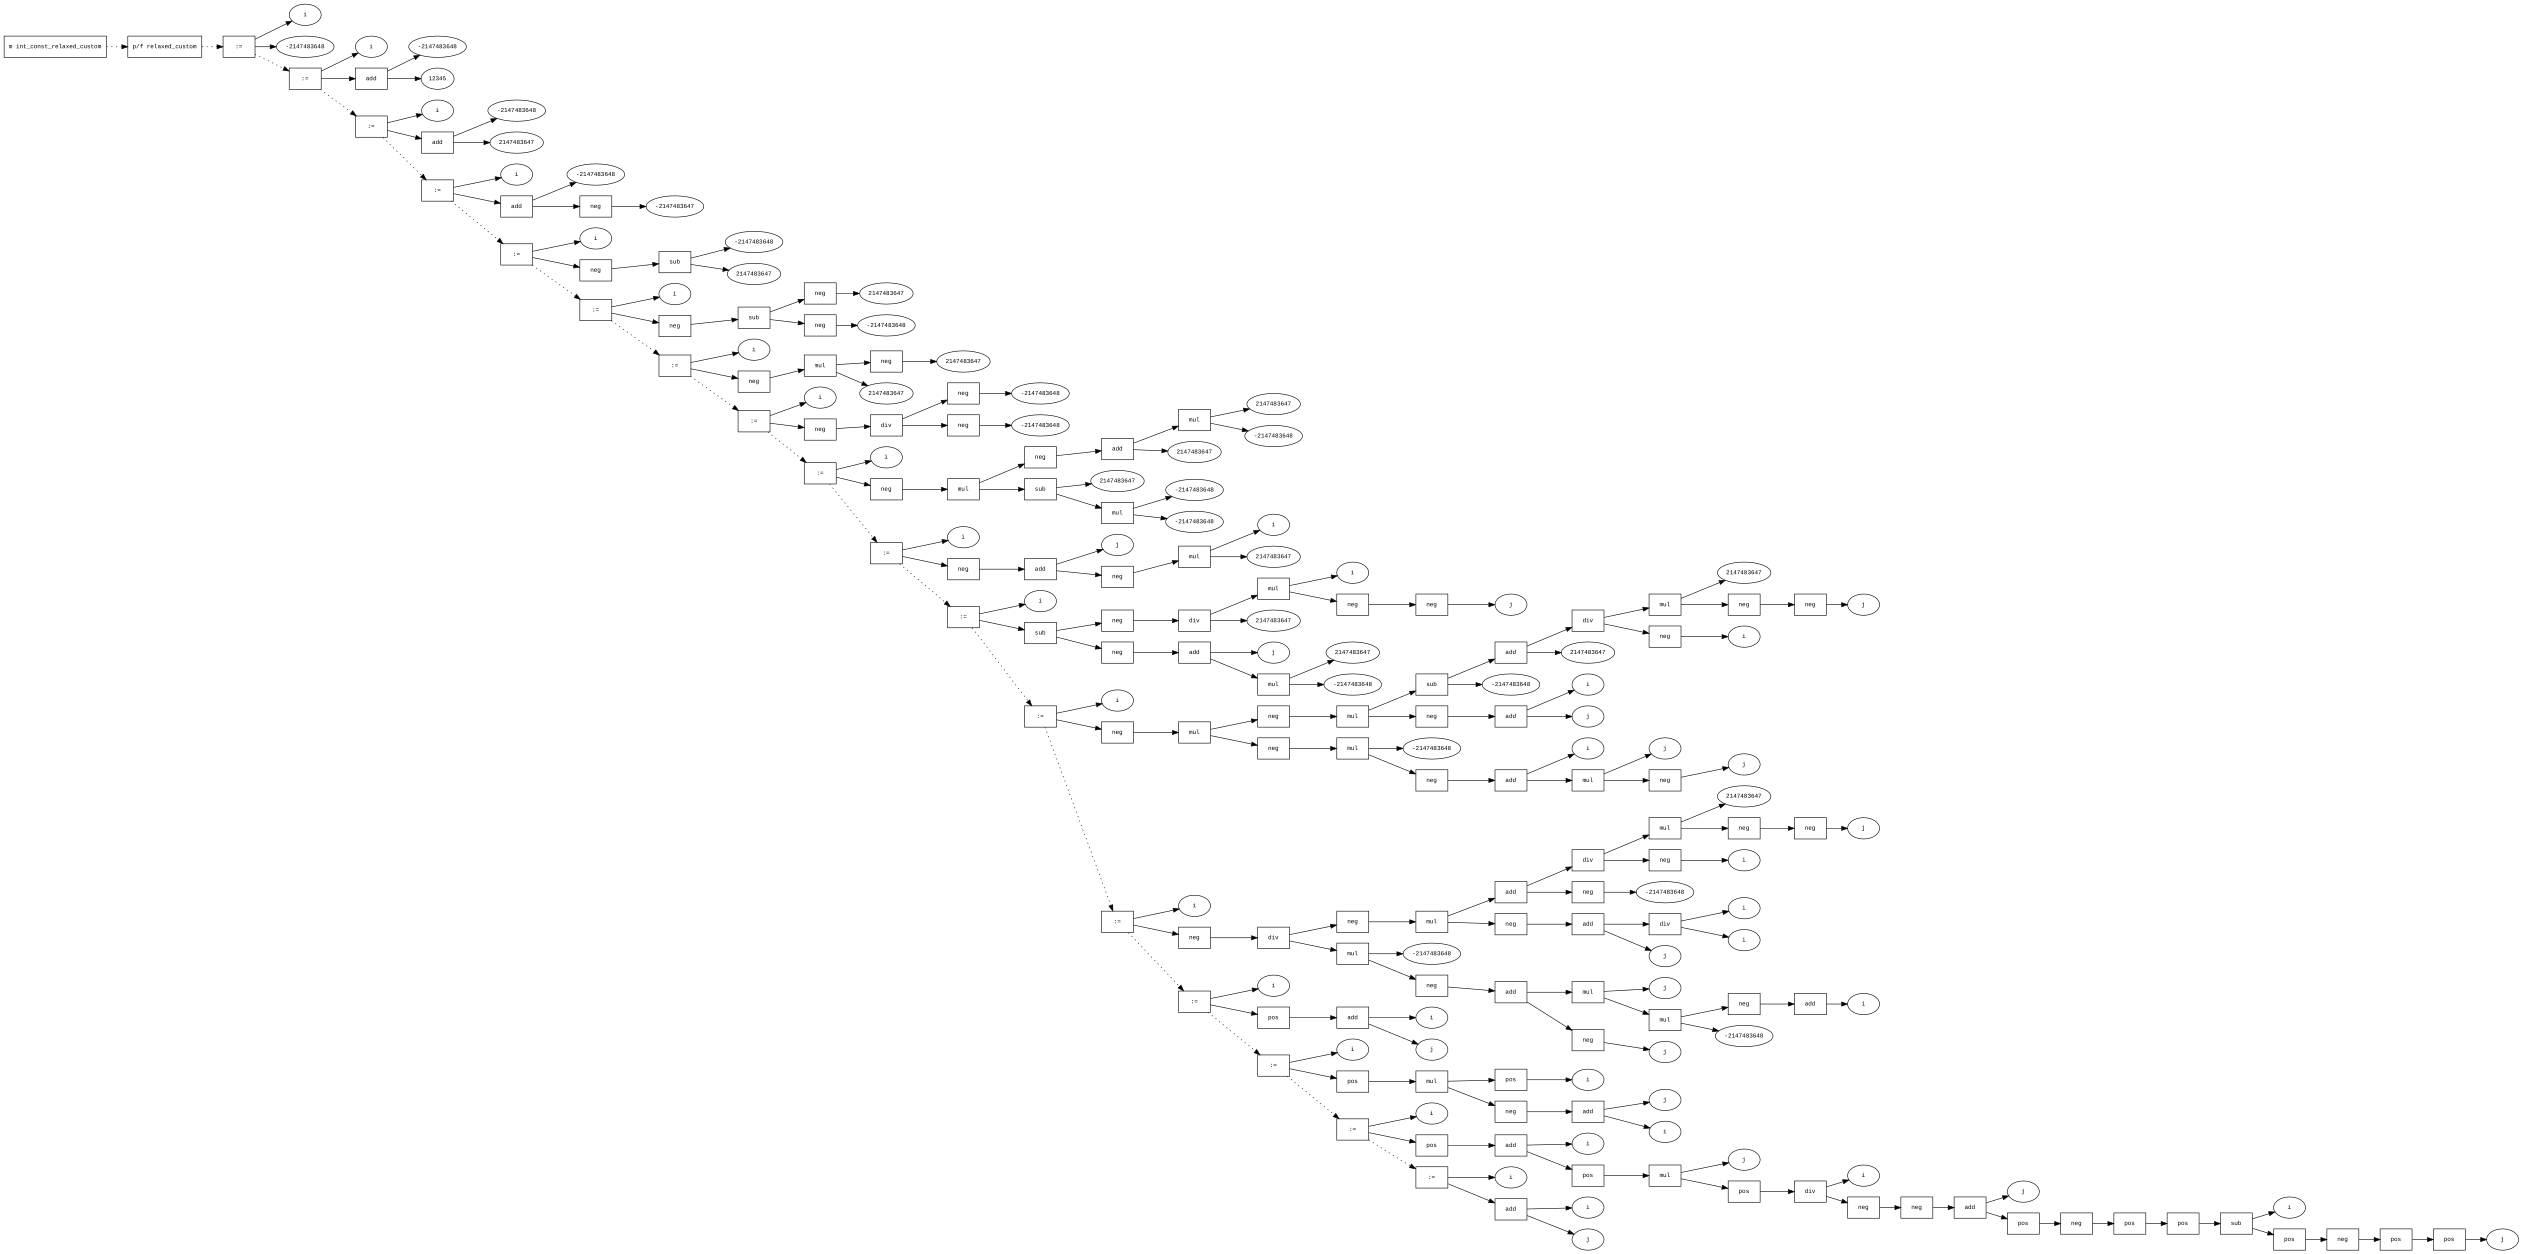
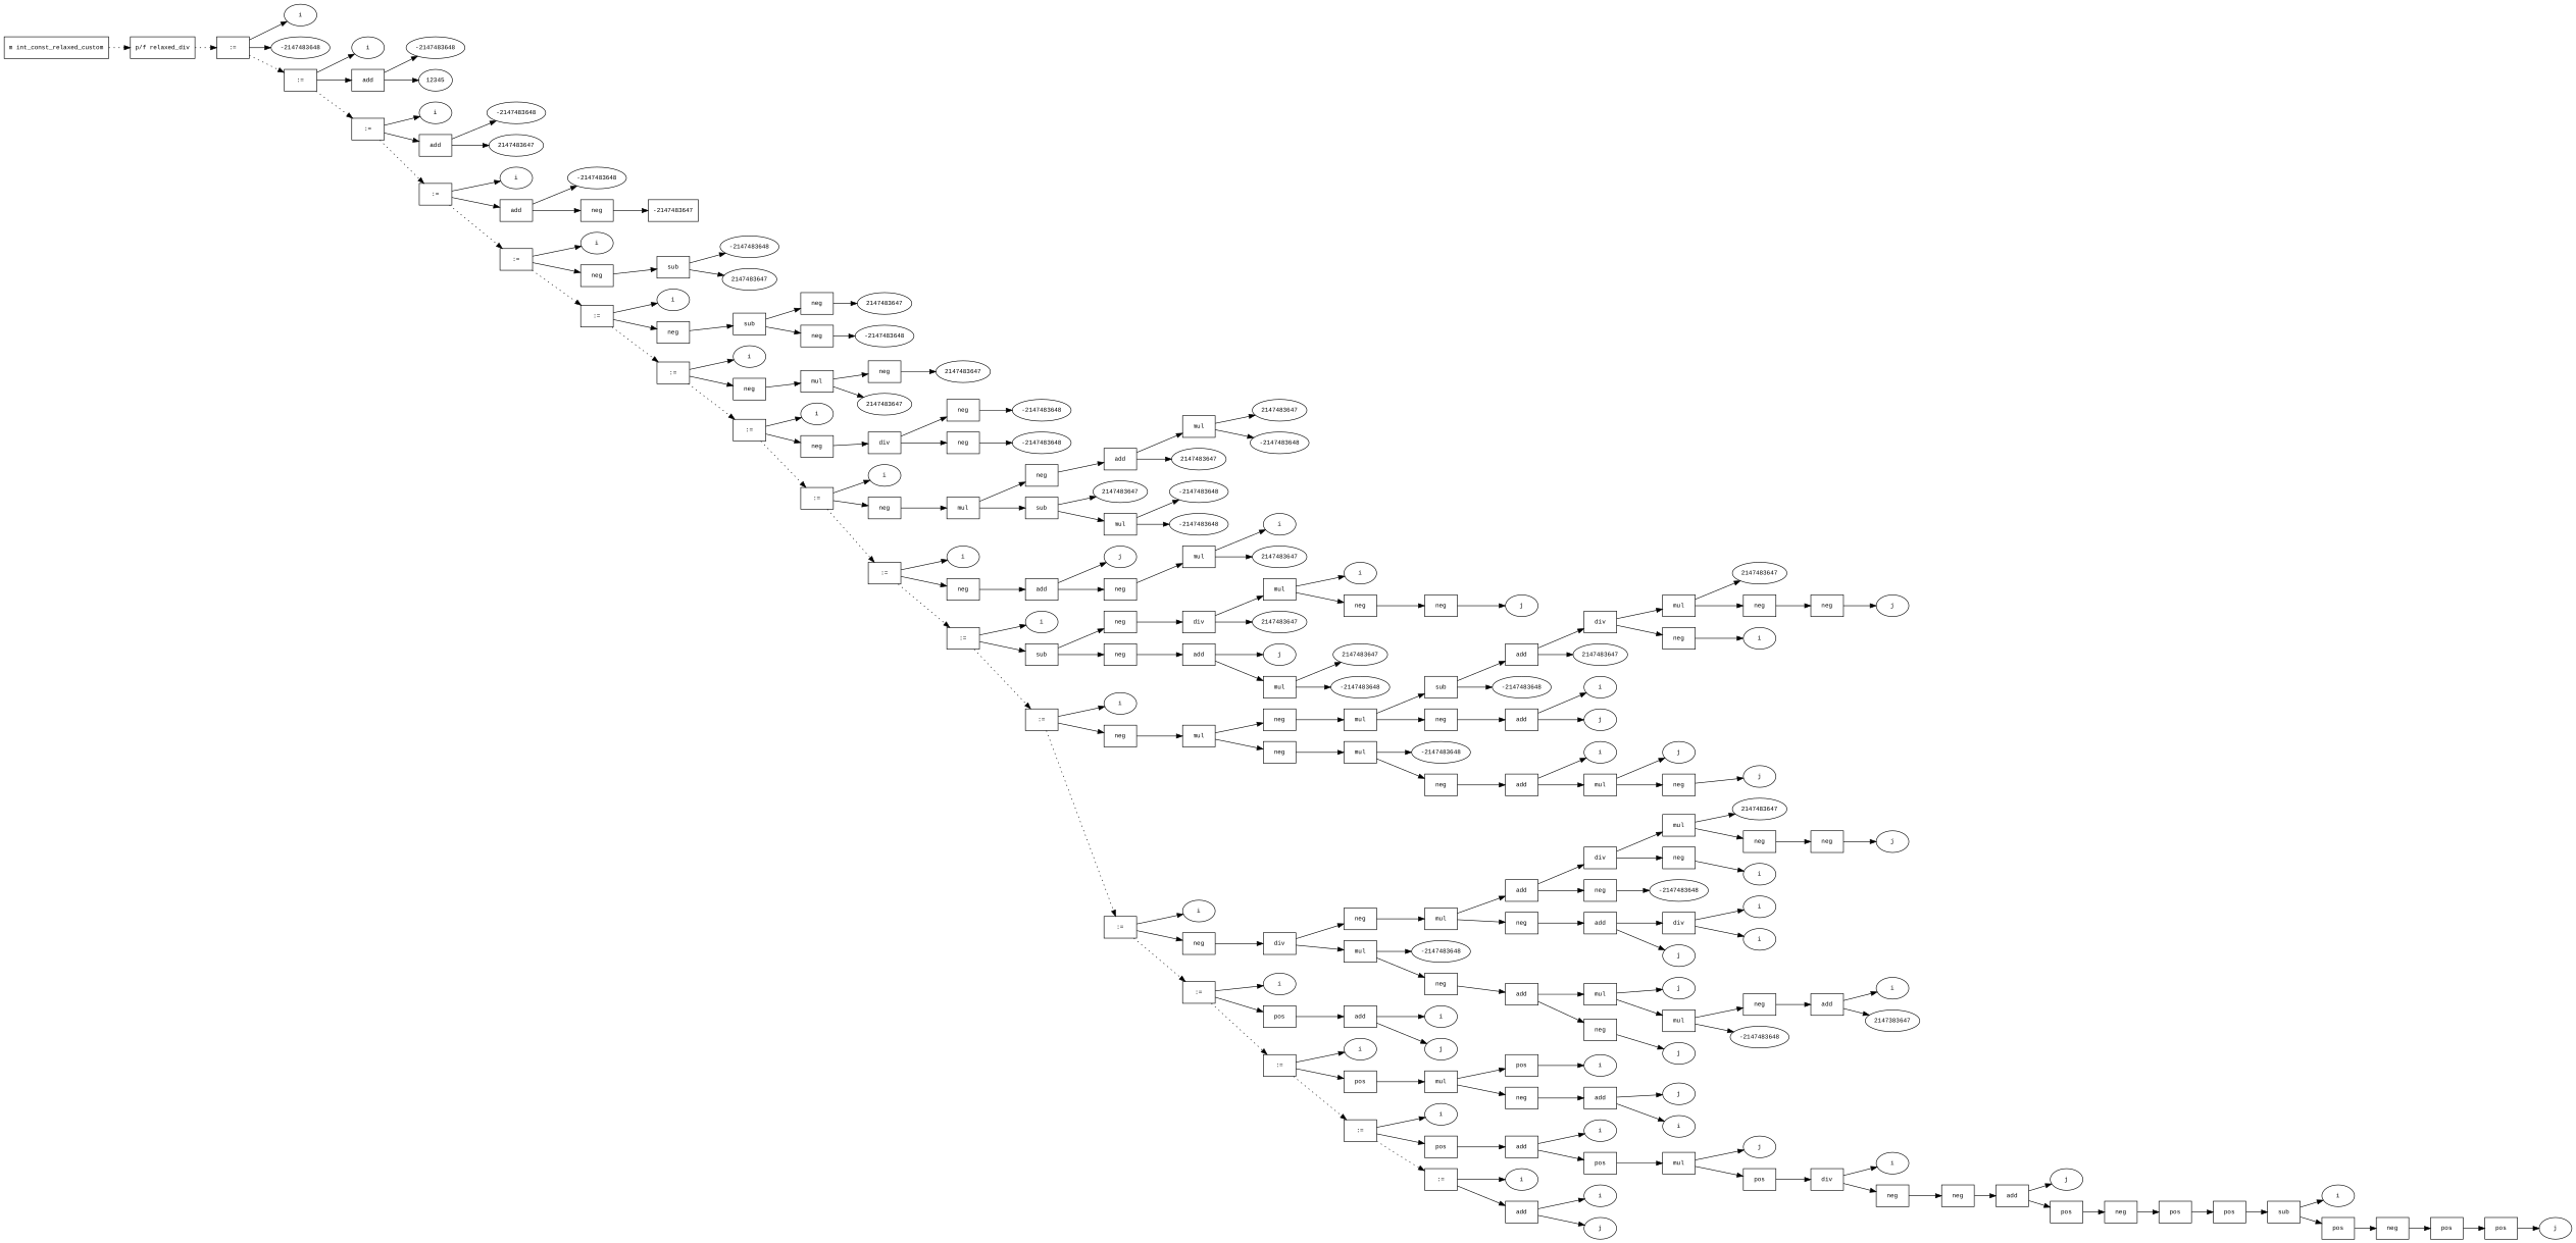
  digraph {
    fontname="Times New Roman"
    fontsize=10
    rankdir=LR
    node [fontname="Courier New" fontsize=10 shape=box]
    edge [fontname="Times New Roman" fontsize=10]
    n1 [label="m int_const_relaxed_custom"]
-   n2 [label="p/f relaxed_custom"]
+   n2 [label="p/f relaxed_div"]
    n3 [label=":="]
    n4 [label=i shape=ellipse]
    n5 [label=-2147483648 shape=ellipse]
    n6 [label=":="]
    n7 [label=i shape=ellipse]
    n8 [label=add]
    n9 [label=":="]
    n10 [label=-2147483648 shape=ellipse]
    n11 [label=12345 shape=ellipse]
    n12 [label=i shape=ellipse]
    n13 [label=add]
    n14 [label=":="]
    n15 [label=-2147483648 shape=ellipse]
    n16 [label=2147483647 shape=ellipse]
    n17 [label=i shape=ellipse]
    n18 [label=add]
    n19 [label=":="]
    n20 [label=-2147483648 shape=ellipse]
    n21 [label=neg]
    n22 [label=i shape=ellipse]
    n23 [label=neg]
    n24 [label=":="]
-   n25 [label=-2147483647 shape=ellipse]
+   n25 [label=-2147483647]
    n26 [label=sub]
    n27 [label=i shape=ellipse]
    n28 [label=neg]
    n29 [label=":="]
    n30 [label=-2147483648 shape=ellipse]
    n31 [label=2147483647 shape=ellipse]
    n32 [label=sub]
    n33 [label=i shape=ellipse]
    n34 [label=neg]
    n35 [label=":="]
    n36 [label=neg]
    n37 [label=neg]
    n38 [label=2147483647 shape=ellipse]
    n39 [label=-2147483648 shape=ellipse]
    n40 [label=mul]
    n41 [label=i shape=ellipse]
    n42 [label=neg]
    n43 [label=":="]
    n44 [label=neg]
    n45 [label=2147483647 shape=ellipse]
    n46 [label=2147483647 shape=ellipse]
    n47 [label=div]
    n48 [label=i shape=ellipse]
    n49 [label=neg]
    n50 [label=":="]
    n51 [label=neg]
    n52 [label=neg]
    n53 [label=-2147483648 shape=ellipse]
    n54 [label=-2147483648 shape=ellipse]
    n55 [label=mul]
    n56 [label=i shape=ellipse]
    n57 [label=neg]
    n58 [label=":="]
    n59 [label=neg]
    n60 [label=sub]
    n61 [label=add]
    n62 [label=2147483647 shape=ellipse]
    n63 [label=mul]
    n64 [label=mul]
    n65 [label=2147483647 shape=ellipse]
    n66 [label=2147483647 shape=ellipse]
    n67 [label=-2147483648 shape=ellipse]
    n68 [label=-2147483648 shape=ellipse]
    n69 [label=-2147483648 shape=ellipse]
    n70 [label=add]
    n71 [label=i shape=ellipse]
    n72 [label=sub]
    n73 [label=":="]
    n74 [label=j shape=ellipse]
    n75 [label=neg]
    n76 [label=mul]
    n77 [label=i shape=ellipse]
    n78 [label=2147483647 shape=ellipse]
    n79 [label=neg]
    n80 [label=neg]
    n81 [label=i shape=ellipse]
    n82 [label=neg]
    n83 [label=":="]
    n84 [label=div]
    n85 [label=add]
    n86 [label=mul]
    n87 [label=2147483647 shape=ellipse]
    n88 [label=i shape=ellipse]
    n89 [label=neg]
    n90 [label=neg]
    n91 [label=j shape=ellipse]
    n92 [label=j shape=ellipse]
    n93 [label=mul]
    n94 [label=2147483647 shape=ellipse]
    n95 [label=-2147483648 shape=ellipse]
    n96 [label=mul]
    n97 [label=i shape=ellipse]
    n98 [label=neg]
    n99 [label=":="]
    n100 [label=neg]
    n101 [label=neg]
    n102 [label=mul]
    n103 [label=mul]
    n104 [label=sub]
    n105 [label=neg]
    n106 [label=add]
    n107 [label=-2147483648 shape=ellipse]
    n108 [label=add]
    n109 [label=div]
    n110 [label=2147483647 shape=ellipse]
    n111 [label=mul]
    n112 [label=neg]
    n113 [label=2147483647 shape=ellipse]
    n114 [label=neg]
    n115 [label=i shape=ellipse]
    n116 [label=neg]
    n117 [label=j shape=ellipse]
    n118 [label=i shape=ellipse]
    n119 [label=j shape=ellipse]
    n120 [label=-2147483648 shape=ellipse]
    n121 [label=neg]
    n122 [label=add]
    n123 [label=i shape=ellipse]
    n124 [label=mul]
    n125 [label=j shape=ellipse]
    n126 [label=neg]
    n127 [label=j shape=ellipse]
    n128 [label=div]
    n129 [label=i shape=ellipse]
    n130 [label=pos]
    n131 [label=":="]
    n132 [label=neg]
    n133 [label=mul]
    n134 [label=mul]
    n135 [label=-2147483648 shape=ellipse]
    n136 [label=neg]
    n137 [label=add]
    n138 [label=neg]
    n139 [label=div]
    n140 [label=neg]
    n141 [label=add]
    n142 [label=mul]
    n143 [label=neg]
    n144 [label=-2147483648 shape=ellipse]
    n145 [label=2147483647 shape=ellipse]
    n146 [label=neg]
    n147 [label=i shape=ellipse]
    n148 [label=neg]
    n149 [label=j shape=ellipse]
    n150 [label=div]
    n151 [label=j shape=ellipse]
    n152 [label=i shape=ellipse]
    n153 [label=i shape=ellipse]
    n154 [label=add]
    n155 [label=mul]
    n156 [label=neg]
    n157 [label=j shape=ellipse]
    n158 [label=mul]
    n159 [label=j shape=ellipse]
    n160 [label=neg]
    n161 [label=-2147483648 shape=ellipse]
    n162 [label=add]
    n163 [label=i shape=ellipse]
+   n164 [label=2147383647 shape=ellipse]
    n165 [label=add]
    n166 [label=i shape=ellipse]
    n167 [label=pos]
    n168 [label=":="]
    n169 [label=i shape=ellipse]
    n170 [label=j shape=ellipse]
    n171 [label=mul]
    n172 [label=i shape=ellipse]
    n173 [label=pos]
    n174 [label=":="]
    n175 [label=pos]
    n176 [label=neg]
    n177 [label=i shape=ellipse]
    n178 [label=add]
    n179 [label=j shape=ellipse]
    n180 [label=i shape=ellipse]
    n181 [label=add]
    n182 [label=i shape=ellipse]
    n183 [label=add]
    n184 [label=i shape=ellipse]
    n185 [label=pos]
    n186 [label=mul]
    n187 [label=j shape=ellipse]
    n188 [label=pos]
    n189 [label=div]
    n190 [label=i shape=ellipse]
    n191 [label=neg]
    n192 [label=neg]
    n193 [label=add]
    n194 [label=j shape=ellipse]
    n195 [label=pos]
    n196 [label=neg]
    n197 [label=pos]
    n198 [label=pos]
    n199 [label=sub]
    n200 [label=i shape=ellipse]
    n201 [label=pos]
    n202 [label=neg]
    n203 [label=pos]
    n204 [label=pos]
    n205 [label=j shape=ellipse]
    n206 [label=i shape=ellipse]
    n207 [label=j shape=ellipse]
    n1 -> n2 [style=dotted]
    n2 -> n3 [style=dotted]
    n3 -> n4
    n3 -> n5
    n3 -> n6 [style=dotted]
    n6 -> n7
    n6 -> n8
    n6 -> n9 [style=dotted]
    n8 -> n10
    n8 -> n11
    n9 -> n12
    n9 -> n13
    n9 -> n14 [style=dotted]
    n13 -> n15
    n13 -> n16
    n14 -> n17
    n14 -> n18
    n14 -> n19 [style=dotted]
    n18 -> n20
    n18 -> n21
    n19 -> n22
    n19 -> n23
    n19 -> n24 [style=dotted]
    n21 -> n25
    n23 -> n26
    n24 -> n27
    n24 -> n28
    n24 -> n29 [style=dotted]
    n26 -> n30
    n26 -> n31
    n28 -> n32
    n29 -> n33
    n29 -> n34
    n29 -> n35 [style=dotted]
    n32 -> n36
    n32 -> n37
    n34 -> n40
    n35 -> n41
    n35 -> n42
    n35 -> n43 [style=dotted]
    n36 -> n38
    n37 -> n39
    n40 -> n44
    n40 -> n45
    n42 -> n47
    n43 -> n48
    n43 -> n49
    n43 -> n50 [style=dotted]
    n44 -> n46
    n47 -> n51
    n47 -> n52
    n49 -> n55
    n50 -> n56
    n50 -> n57
    n50 -> n58 [style=dotted]
    n51 -> n53
    n52 -> n54
    n55 -> n59
    n55 -> n60
    n57 -> n70
    n58 -> n71
    n58 -> n72
    n58 -> n73 [style=dotted]
    n59 -> n61
    n60 -> n62
    n60 -> n63
    n61 -> n64
    n61 -> n65
    n63 -> n68
    n63 -> n69
    n64 -> n66
    n64 -> n67
    n70 -> n74
    n70 -> n75
    n72 -> n79
    n72 -> n80
    n73 -> n81
    n73 -> n82
    n73 -> n83 [style=dotted]
    n75 -> n76
    n76 -> n77
    n76 -> n78
    n79 -> n84
    n80 -> n85
    n82 -> n96
    n83 -> n97
    n83 -> n98
    n83 -> n99 [style=dotted]
    n84 -> n86
    n84 -> n87
    n85 -> n92
    n85 -> n93
    n86 -> n88
    n86 -> n89
    n89 -> n90
    n90 -> n91
    n93 -> n94
    n93 -> n95
    n96 -> n100
    n96 -> n101
    n98 -> n128
    n99 -> n129
    n99 -> n130
    n99 -> n131 [style=dotted]
    n100 -> n102
    n101 -> n103
    n102 -> n104
    n102 -> n105
    n103 -> n120
    n103 -> n121
    n104 -> n106
    n104 -> n107
    n105 -> n108
    n106 -> n109
    n106 -> n110
    n108 -> n118
    n108 -> n119
    n109 -> n111
    n109 -> n112
    n111 -> n113
    n111 -> n114
    n112 -> n115
    n114 -> n116
    n116 -> n117
    n121 -> n122
    n122 -> n123
    n122 -> n124
    n124 -> n125
    n124 -> n126
    n126 -> n127
    n128 -> n132
    n128 -> n133
    n130 -> n165
    n131 -> n166
    n131 -> n167
    n131 -> n168 [style=dotted]
    n132 -> n134
    n133 -> n135
    n133 -> n136
    n134 -> n137
    n134 -> n138
    n136 -> n154
    n137 -> n139
    n137 -> n140
    n138 -> n141
    n139 -> n142
    n139 -> n143
    n140 -> n144
    n141 -> n150
    n141 -> n151
    n142 -> n145
    n142 -> n146
    n143 -> n147
    n146 -> n148
    n148 -> n149
    n150 -> n152
    n150 -> n153
    n154 -> n155
    n154 -> n156
    n155 -> n157
    n155 -> n158
    n156 -> n159
    n158 -> n160
    n158 -> n161
    n160 -> n162
    n162 -> n163
+   n162 -> n164
    n165 -> n169
    n165 -> n170
    n167 -> n171
    n168 -> n172
    n168 -> n173
    n168 -> n174 [style=dotted]
    n171 -> n175
    n171 -> n176
    n173 -> n181
    n174 -> n182
    n174 -> n183
    n175 -> n177
    n176 -> n178
    n178 -> n179
    n178 -> n180
    n181 -> n184
    n181 -> n185
    n183 -> n206
    n183 -> n207
    n185 -> n186
    n186 -> n187
    n186 -> n188
    n188 -> n189
    n189 -> n190
    n189 -> n191
    n191 -> n192
    n192 -> n193
    n193 -> n194
    n193 -> n195
    n195 -> n196
    n196 -> n197
    n197 -> n198
    n198 -> n199
    n199 -> n200
    n199 -> n201
    n201 -> n202
    n202 -> n203
    n203 -> n204
    n204 -> n205
  }
